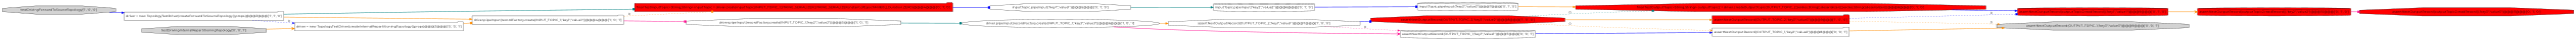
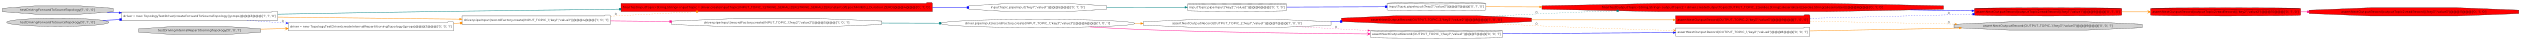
  digraph {
    rankdir=LR
    fontname=Montserrat
    node [fillcolor=white shape=octagon style=filled fontname=Montserrat]
    edge [style=bold color=darkorange arrowhead=box fontname=Montserrat]
    n1 [fillcolor=red label="final TestOutputTopic<String,String> outputTopic2 = driver.createOutputTopic(OUTPUT_TOPIC_2,Serdes.String().deserializer(),Serdes.String().deserializer())@@@8@@@['0', '1', '0']"]
    n2 [fillcolor=red label="assertNextOutputRecord(outputTopic2.readRecord(),\"key1\",\"value1\")@@@9@@@['0', '1', '0']" shape=cylinder]
    n3 [label="assertNextOutputRecord(OUTPUT_TOPIC_1,\"key1\",\"value1\")@@@7@@@['0', '0', '1']" shape=cylinder]
    n4 [label="assertNextOutputRecord(OUTPUT_TOPIC_1,\"key2\",\"value2\")@@@8@@@['0', '0', '1']" shape=folder]
    n5 [label="driver.pipeInput(recordFactory.create(INPUT_TOPIC_1,\"key2\",\"value2\"))@@@5@@@['1', '0', '1']"]
    n6 [label="driver.pipeInput(recordFactory.create(INPUT_TOPIC_1,\"key3\",\"value3\"))@@@6@@@['1', '0', '1']" shape=ellipse]
    n7 [fillcolor=red label="assertNextOutputRecord(OUTPUT_TOPIC_2,\"key2\",\"value2\")@@@8@@@['1', '0', '0']"]
    n8 [fillcolor=red label="assertNextOutputRecord(OUTPUT_TOPIC_2,\"key3\",\"value3\")@@@9@@@['1', '0', '0']" shape=folder]
    n9 [fillcolor=red label="assertNextOutputRecord(outputTopic2.readRecord(),\"key2\",\"value2\")@@@10@@@['0', '1', '0']" shape=cylinder]
    n10 [fillcolor=red label="assertNextOutputRecord(outputTopic2.readRecord(),\"key3\",\"value3\")@@@11@@@['0', '1', '0']"]
    n11 [label="driver = new TopologyTestDriver(createInternalRepartitioningTopology(),props)@@@3@@@['0', '0', '1']" shape=folder]
    n12 [label="driver.pipeInput(recordFactory.create(INPUT_TOPIC_1,\"key1\",\"value1\"))@@@4@@@['1', '0', '1']" shape=folder]
    n13 [label="driver = new TopologyTestDriver(createForwardToSourceTopology(),props)@@@3@@@['1', '1', '0']" shape=folder]
    n14 [fillcolor=red label="final TestInputTopic<String,String> inputTopic = driver.createInputTopic(INPUT_TOPIC_1,STRING_SERIALIZER,STRING_SERIALIZER,Instant.ofEpochMilli(0L),Duration.ZERO)@@@4@@@['0', '1', '0']" shape=folder]
    n15 [fillcolor=lightgray label="assertNextOutputRecord(OUTPUT_TOPIC_1,\"key3\",\"value3\")@@@9@@@['0', '0', '1']"]
    n16 [label="assertNextOutputRecord(OUTPUT_TOPIC_2,\"key1\",\"value1\")@@@7@@@['1', '0', '0']"]
    n17 [label="inputTopic.pipeInput(\"key3\",\"value3\")@@@7@@@['0', '1', '0']" shape=cylinder]
    n18 [label="inputTopic.pipeInput(\"key1\",\"value1\")@@@5@@@['0', '1', '0']"]
    n19 [label="inputTopic.pipeInput(\"key2\",\"value2\")@@@6@@@['0', '1', '0']" shape=cylinder]
    n20 [fillcolor=lightgray label="testDrivingForwardToSourceTopology['1', '0', '0']"]
    n21 [fillcolor=lightgray label="testDrivingInternalRepartitioningTopology['0', '0', '1']"]
+   n22 [fillcolor=lightgray label="testDrivingForwardToSourceTopology['0', '1', '0']" shape=ellipse]
    n1 -> n2 [color=blue arrowhead=normal]
    n2 -> n9 [arrowhead=vee]
    n3 -> n4 [color=blue arrowhead=normal]
    n4 -> n15 [arrowhead=normal]
    n5 -> n6 [color=teal]
    n6 -> n3 [color=deeppink arrowhead=vee]
    n6 -> n16 [arrowhead=normal]
    n7 -> n1 [label=0 style=dashed color=teal]
    n7 -> n4 [label=0 style=dashed arrowhead=vee]
    n7 -> n8 [arrowhead=normal]
    n8 -> n2 [label=0 style=dashed color=blue]
    n8 -> n15 [label=0 style=dashed arrowhead=vee]
    n9 -> n10 [color=deeppink]
    n11 -> n12
    n12 -> n5 [color=deeppink]
    n12 -> n14 [label=0 style=dashed]
    n13 -> n11 [label=0 style=dashed color=blue arrowhead=vee]
    n13 -> n12 [arrowhead=normal]
    n13 -> n14 [color=teal]
    n14 -> n18 [color=blue]
    n16 -> n3 [label=0 style=dashed color=deeppink arrowhead=normal]
    n16 -> n7 [color=blue]
    n17 -> n1 [arrowhead=normal]
    n18 -> n19 [color=teal arrowhead=normal]
    n19 -> n17 [color=blue]
    n20 -> n13 [color=blue arrowhead=normal]
    n21 -> n11 [arrowhead=vee]
+   n22 -> n13 [color=blue]
  }
